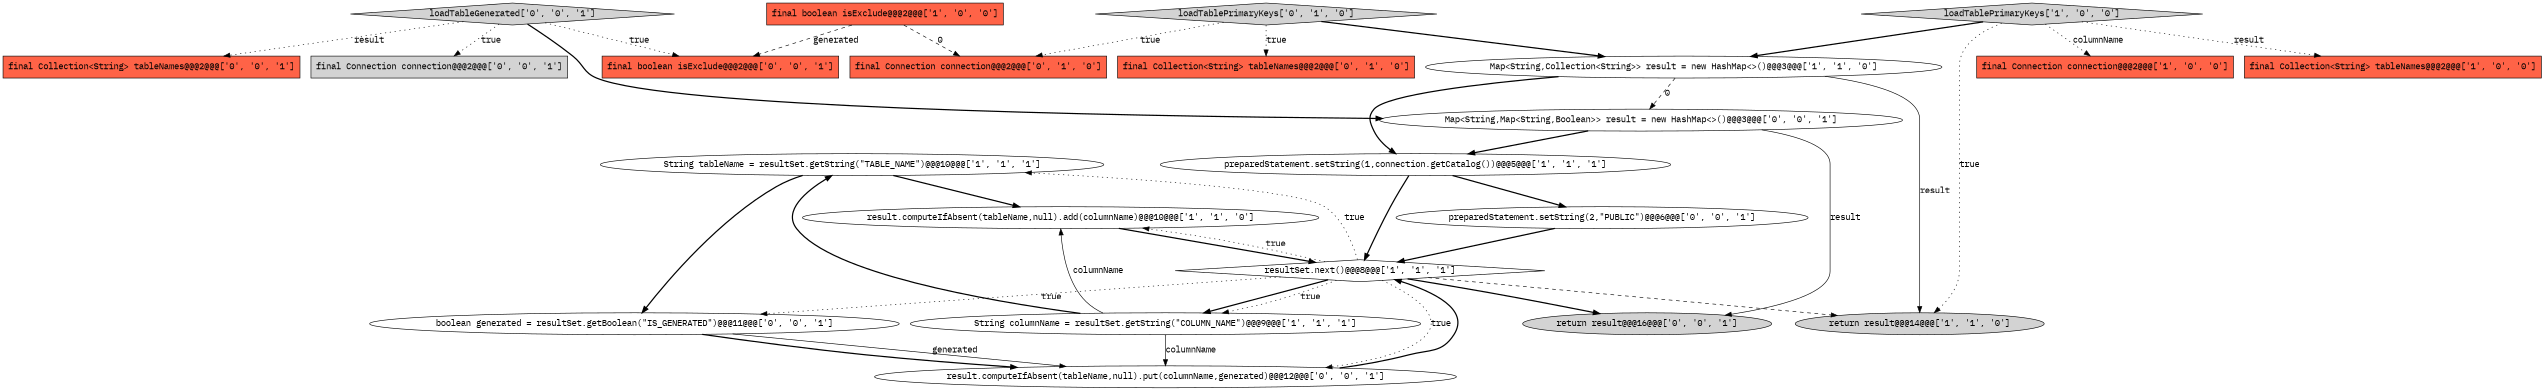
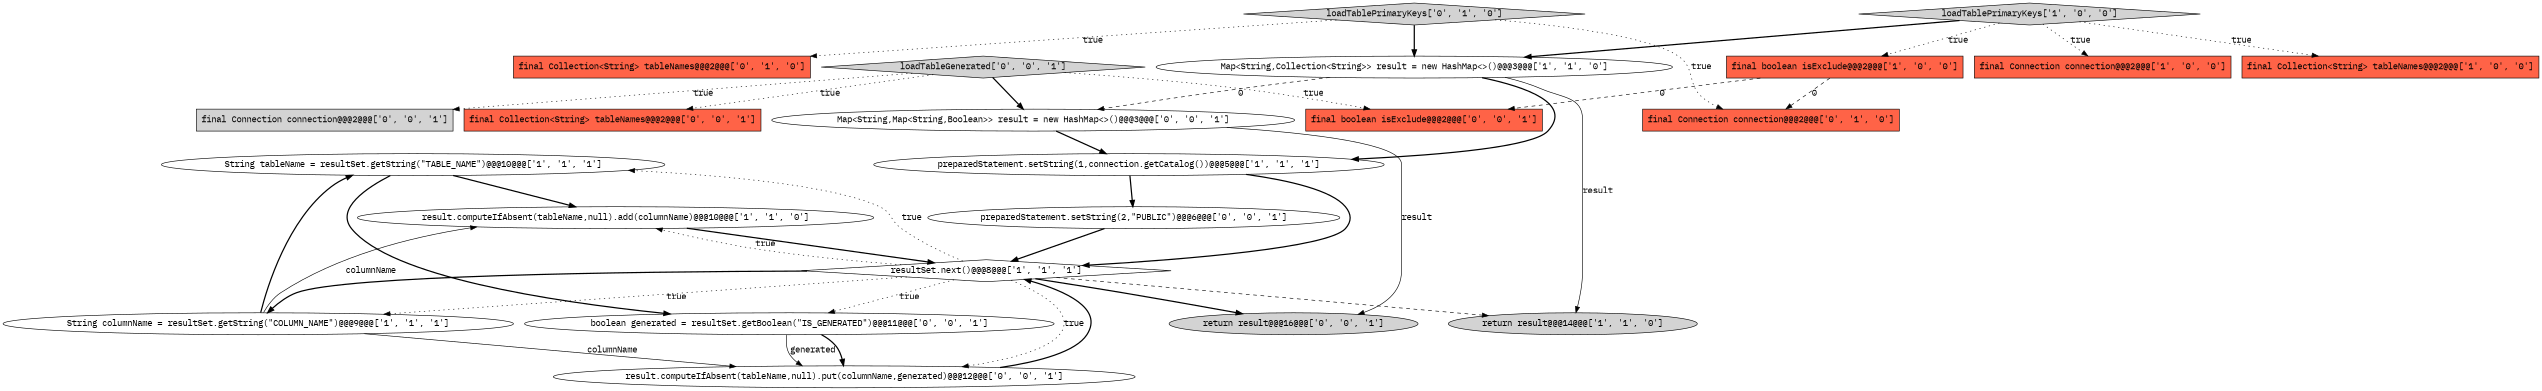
  digraph {
    fontname="IBM Plex Mono"
    node [fillcolor=white fontname="IBM Plex Mono" shape=ellipse style=filled]
    edge [fontname="IBM Plex Mono" style=bold]
    n1 [label="String tableName = resultSet.getString(\"TABLE_NAME\")@@@10@@@['1', '1', '1']"]
    n2 [label="result.computeIfAbsent(tableName,null).add(columnName)@@@10@@@['1', '1', '0']"]
    n3 [label="boolean generated = resultSet.getBoolean(\"IS_GENERATED\")@@@11@@@['0', '0', '1']"]
    n4 [label="resultSet.next()@@@8@@@['1', '1', '1']" shape=diamond]
    n5 [label="result.computeIfAbsent(tableName,null).put(columnName,generated)@@@12@@@['0', '0', '1']"]
    n6 [fillcolor=lightgray label="return result@@@14@@@['1', '1', '0']"]
    n7 [label="String columnName = resultSet.getString(\"COLUMN_NAME\")@@@9@@@['1', '1', '1']"]
    n8 [fillcolor=lightgray label="return result@@@16@@@['0', '0', '1']"]
    n9 [fillcolor=tomato label="final Connection connection@@@2@@@['1', '0', '0']" shape=box]
    n10 [fillcolor=lightgray label="final Connection connection@@@2@@@['0', '0', '1']" shape=box]
    n11 [label="Map<String,Collection<String>> result = new HashMap<>()@@@3@@@['1', '1', '0']"]
    n12 [label="Map<String,Map<String,Boolean>> result = new HashMap<>()@@@3@@@['0', '0', '1']"]
    n13 [label="preparedStatement.setString(1,connection.getCatalog())@@@5@@@['1', '1', '1']"]
    n14 [label="preparedStatement.setString(2,\"PUBLIC\")@@@6@@@['0', '0', '1']"]
    n15 [fillcolor=tomato label="final Collection<String> tableNames@@@2@@@['1', '0', '0']" shape=box]
    n16 [fillcolor=tomato label="final boolean isExclude@@@2@@@['0', '0', '1']" shape=box]
    n17 [fillcolor=lightgray label="loadTableGenerated['0', '0', '1']" shape=diamond]
    n18 [fillcolor=tomato label="final Collection<String> tableNames@@@2@@@['0', '0', '1']" shape=box]
    n19 [fillcolor=tomato label="final Connection connection@@@2@@@['0', '1', '0']" shape=box]
    n20 [fillcolor=lightgray label="loadTablePrimaryKeys['1', '0', '0']" shape=diamond]
    n21 [fillcolor=tomato label="final boolean isExclude@@@2@@@['1', '0', '0']" shape=box]
    n22 [fillcolor=lightgray label="loadTablePrimaryKeys['0', '1', '0']" shape=diamond]
    n23 [fillcolor=tomato label="final Collection<String> tableNames@@@2@@@['0', '1', '0']" shape=box]
    n1 -> n2
    n1 -> n3
    n2 -> n4
    n3 -> n5 [label=generated style=solid]
    n3 -> n5
    n4 -> n1 [label=true style=dotted]
    n4 -> n2 [label=true style=dotted]
    n4 -> n3 [label=true style=dotted]
    n4 -> n5 [label=true style=dotted]
    n4 -> n6 [style=dashed]
    n4 -> n7
    n4 -> n7 [label=true style=dotted]
    n4 -> n8
    n5 -> n4
    n7 -> n1
    n7 -> n2 [label=columnName style=solid]
    n7 -> n5 [label=columnName style=solid]
    n11 -> n6 [label=result style=solid]
    n11 -> n12 [label=0 style=dashed]
    n11 -> n13
    n12 -> n8 [label=result style=solid]
    n12 -> n13
    n13 -> n4
    n13 -> n14
    n14 -> n4
    n17 -> n10 [label=true style=dotted]
    n17 -> n12
    n17 -> n16 [label=true style=dotted]
-   n17 -> n18 [label=result style=dotted]
-   n20 -> n9 [label=columnName style=dotted]
+   n17 -> n18 [label=true style=dotted]
+   n20 -> n9 [label=true style=dotted]
    n20 -> n11
-   n20 -> n15 [label=result style=dotted]
-   n20 -> n6 [label=true style=dotted]
-   n21 -> n16 [label=generated style=dashed]
+   n20 -> n15 [label=true style=dotted]
+   n20 -> n21 [label=true style=dotted]
+   n21 -> n16 [label=0 style=dashed]
    n21 -> n19 [label=0 style=dashed]
    n22 -> n11
    n22 -> n19 [label=true style=dotted]
    n22 -> n23 [label=true style=dotted]
  }
